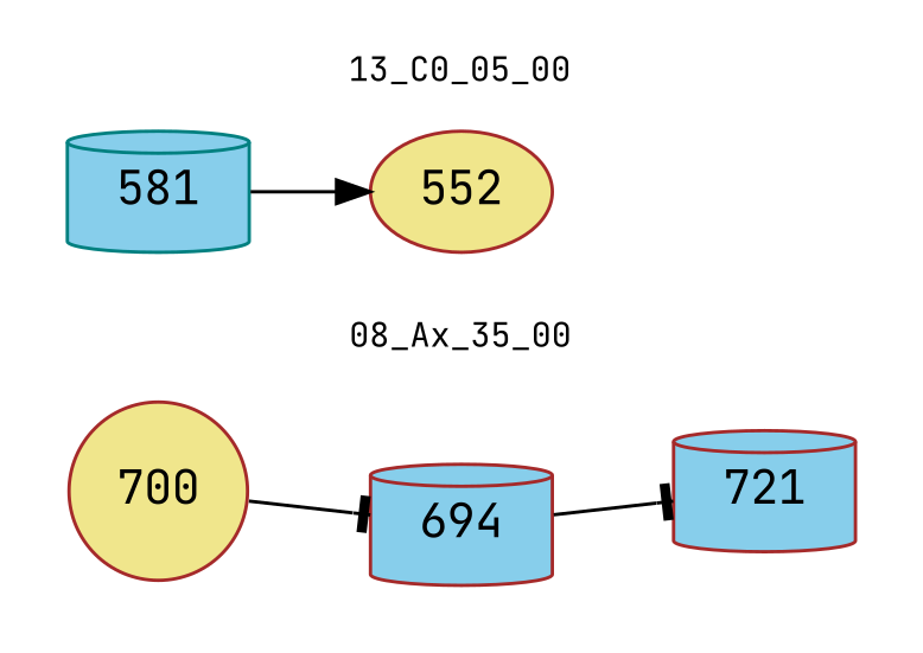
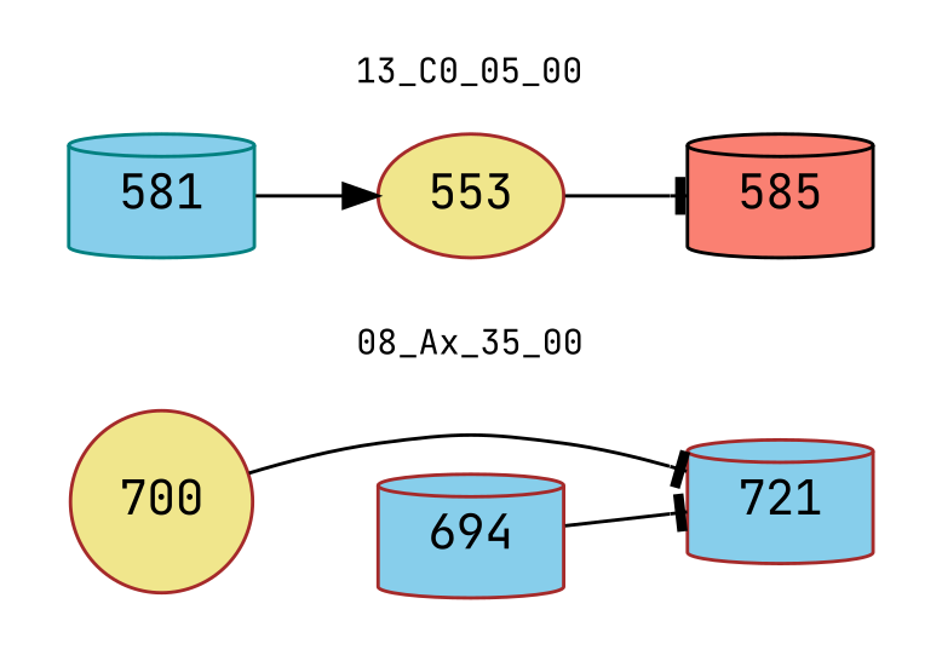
  digraph {
    fontname="JetBrains Mono"
    rankdir=LR
    node [color=brown fillcolor=skyblue fontname="JetBrains Mono" shape=cylinder style=filled]
    edge [arrowhead=tee color=black fontname="JetBrains Mono"]
    n1 [fillcolor=khaki label=700 shape=circle]
    n2 [label=694]
    n3 [label=721]
    n4 [color=teal label=581]
-   n5 [fillcolor=khaki label=552 shape=ellipse]
+   n5 [fillcolor=khaki label=553 shape=ellipse]
+   n6 [color=black fillcolor=salmon label=585]
    subgraph cluster_1 {
      color=white
      fontsize=10
      label="08_Ax_35_00"
      n1
      n2
      n3
    }
    subgraph cluster_2 {
      color=white
      fontsize=10
      label="13_C0_05_00"
      n4
      n5
+     n6
    }
-   n1 -> n2
+   n1 -> n3
    n2 -> n3
    n4 -> n5 [arrowhead=normal]
+   n5 -> n6
  }
